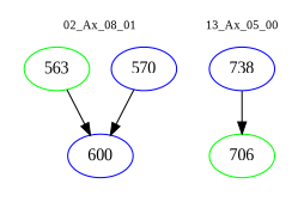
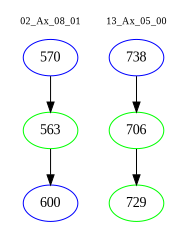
  digraph {
    fontname="Liberation Serif"
    node [color=blue fontname="Liberation Serif"]
    edge [color=black fontname="Liberation Serif"]
    n1 [label=570]
    n2 [color=green label=563]
    n3 [label=600]
    n4 [label=738]
    n5 [color=green label=706]
+   n6 [color=green label=729]
    subgraph cluster_1 {
      color=white
      fontsize=10
      label="02_Ax_08_01"
      n1
      n2
      n3
    }
    subgraph cluster_2 {
      color=white
      fontsize=10
      label="13_Ax_05_00"
      n4
      n5
+     n6
    }
-   n1 -> n3
+   n1 -> n2
    n2 -> n3
    n4 -> n5
+   n5 -> n6
  }
